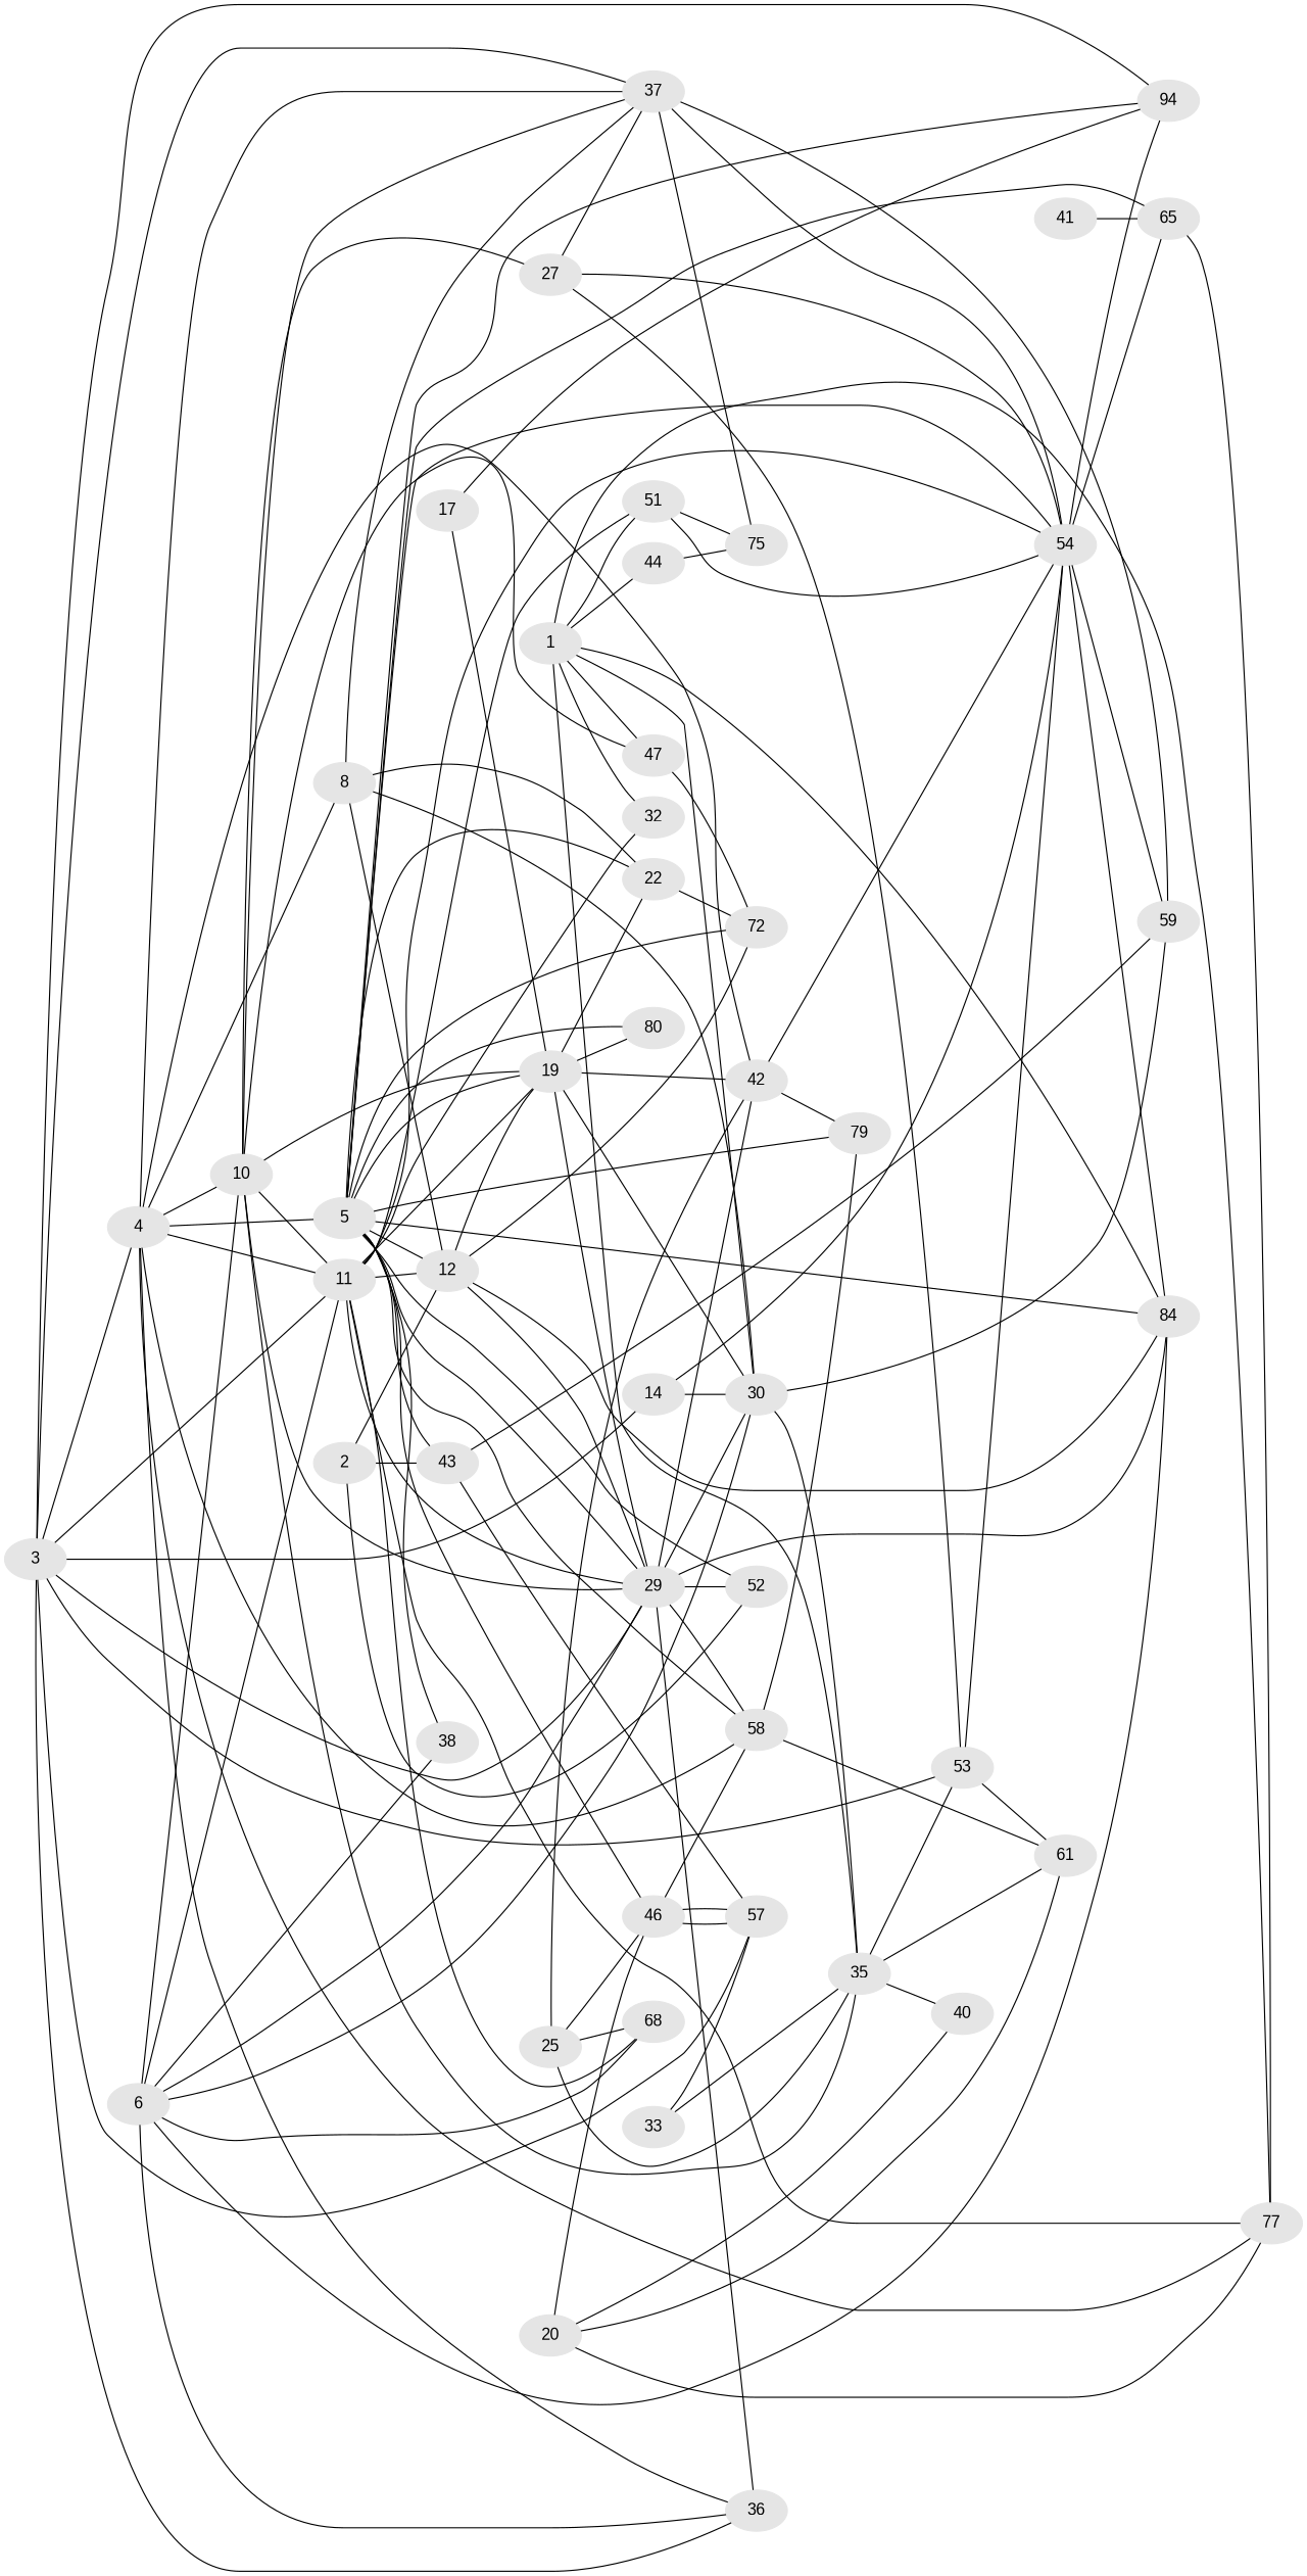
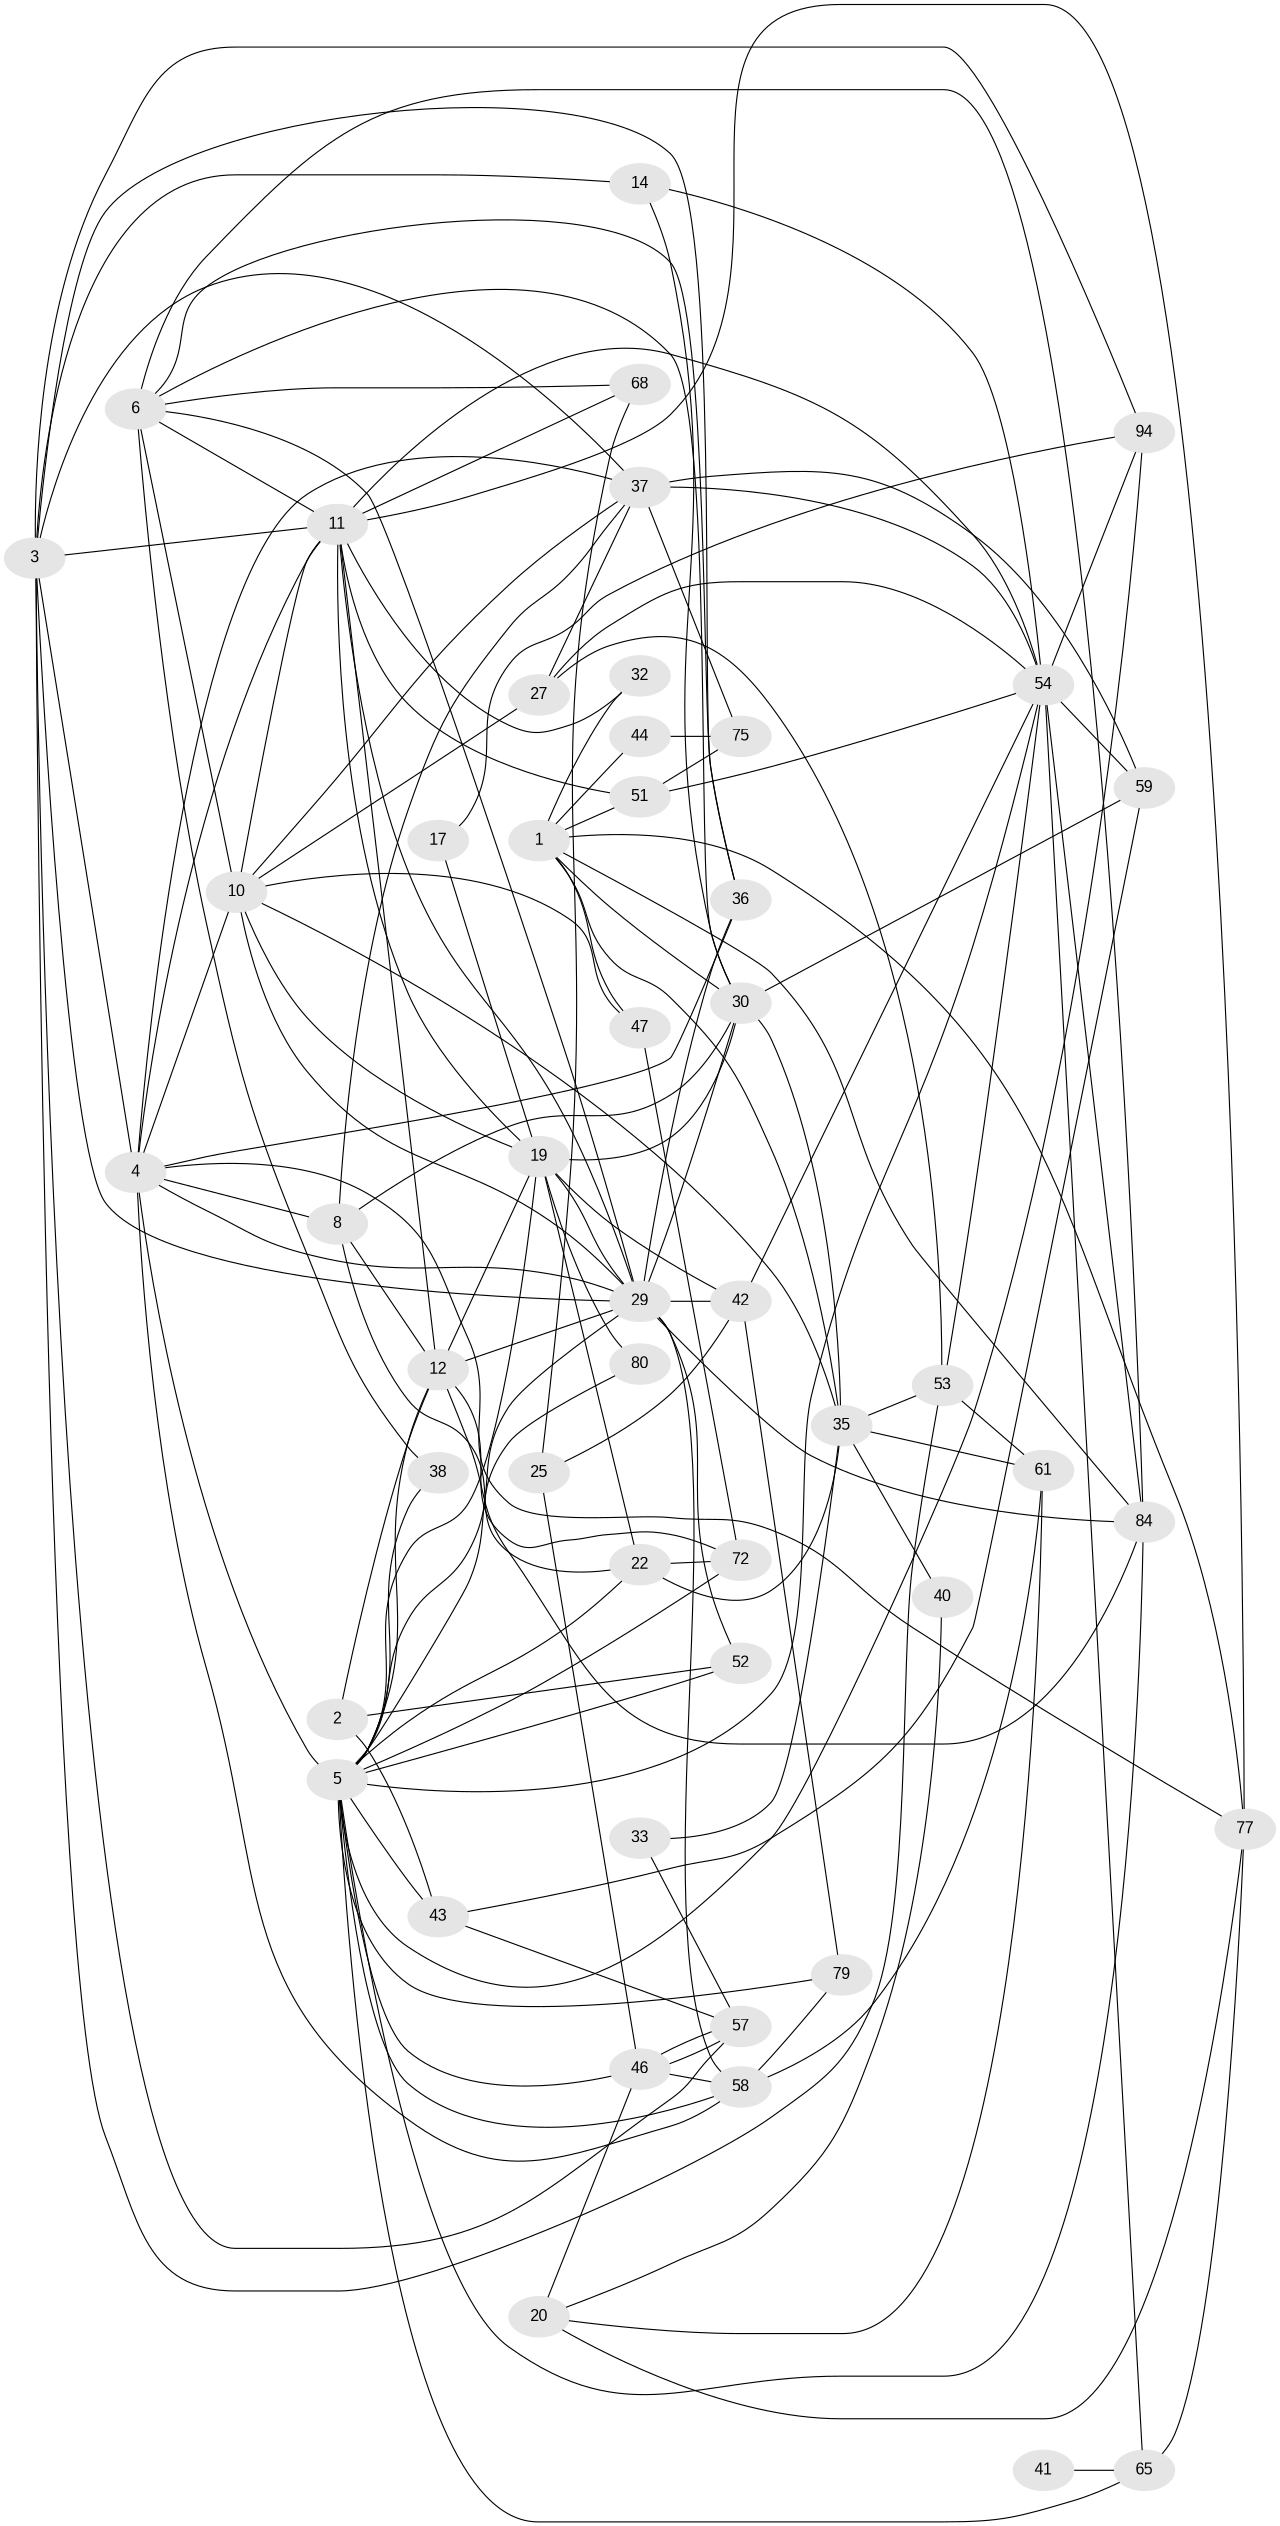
  graph {
    fontname="Liberation Sans"
    rankdir=LR
    node [color=gray90 fontname="Liberation Sans" style=filled]
    edge [fontname="Liberation Sans"]
    1 [super="+100+88"]
    30 [super="+34"]
    32
    35 [super="+73"]
    44
    47
    51 [super="+78"]
    77 [super="+81"]
    84 [super="+89+85"]
    59
    53 [super="+58"]
    40
    61 [super="+82"]
    75
    72
    54 [super="+66+63"]
    12 [super="+97+15"]
    29 [super="+67+90+39"]
    19 [super="+62"]
    2
    43
    52
    57
    3 [super="+7"]
    4 [super="+31"]
    11 [super="+49+87+24"]
    14
    36
    37 [super="+48"]
    94
    5 [super="+13+55+23"]
    8 [super="+60+9"]
    10 [super="+18"]
    n34 [label=58]
    68
    42
    22
    38
    46 [super="+69"]
    65
    79
    80
    27 [super="+86"]
    6 [super="+21"]
    17
    41
    20
    25 [super="+83"]
    33
    1 -- 30
    1 -- 32
    1 -- 35
    1 -- 44
    1 -- 47
    1 -- 51
    1 -- 77
    1 -- 84
    30 -- 35
    30 -- 59
    35 -- 53
    35 -- 40
    35 -- 61
    44 -- 75
    47 -- 72
    51 -- 75
    51 -- 54
    53 -- 61
    53 -- 54
    54 -- 84
    54 -- 59
    54 -- 94
    54 -- 65
    12 -- 84
    12 -- 72
    12 -- 29
    12 -- 19 [weight=2]
    29 -- 30
    29 -- 84
    29 -- 52
    29 -- 36
    29 -- n34
    29 -- 42
    19 -- 30 [weight=2]
    19 -- 29
    19 -- 42
    19 -- 22
    19 -- 80
    2 -- 12
    2 -- 43
    2 -- 52
    43 -- 59
    43 -- 57
    3 -- 53
    3 -- 29
    3 -- 57
    3 -- 4
    3 -- 11
    3 -- 14
    3 -- 36
    3 -- 37
    3 -- 94
    4 -- 77
-   4 -- 42 [weight=2]
+   4 -- 29 [weight=2]
    4 -- 11
    4 -- 36
    4 -- 37
    4 -- 5
    4 -- 8
    4 -- 10
    4 -- n34
    11 -- 32
    11 -- 51
    11 -- 77
    11 -- 54 [weight=2]
    11 -- 12
    11 -- 29
    11 -- 19
    11 -- 68
    14 -- 30
    14 -- 54 [weight=2]
    37 -- 59
    37 -- 75
    37 -- 54
    5 -- 84 [weight=2]
    5 -- 72
    5 -- 54
    5 -- 12 [weight=2]
    5 -- 29 [weight=3]
    5 -- 19
    5 -- 43
    5 -- 52
    5 -- 94
    5 -- n34
    5 -- 22
    5 -- 38
    5 -- 46
    5 -- 65
    5 -- 79
    5 -- 80
    8 -- 30
    8 -- 12
    8 -- 37
    8 -- 22
    10 -- 35
    10 -- 47
    10 -- 29
    10 -- 19
    10 -- 11
    10 -- 37
    10 -- 27
    n34 -- 61
    n34 -- 79
    42 -- 54
    42 -- 79
-   25 -- 35
+   22 -- 35
    22 -- 72
    46 -- 57
    46 -- 57
    46 -- n34
    65 -- 77
    27 -- 53
    27 -- 54
    27 -- 37
    6 -- 30
    6 -- 84
    6 -- 29
    6 -- 11
    6 -- 36
    6 -- 10
    6 -- 68
    6 -- 38
    17 -- 19
    17 -- 94
    41 -- 65
    20 -- 77
    20 -- 40
    20 -- 61
    20 -- 46
    25 -- 68
    25 -- 42
    25 -- 46
    33 -- 35
    33 -- 57
  }
